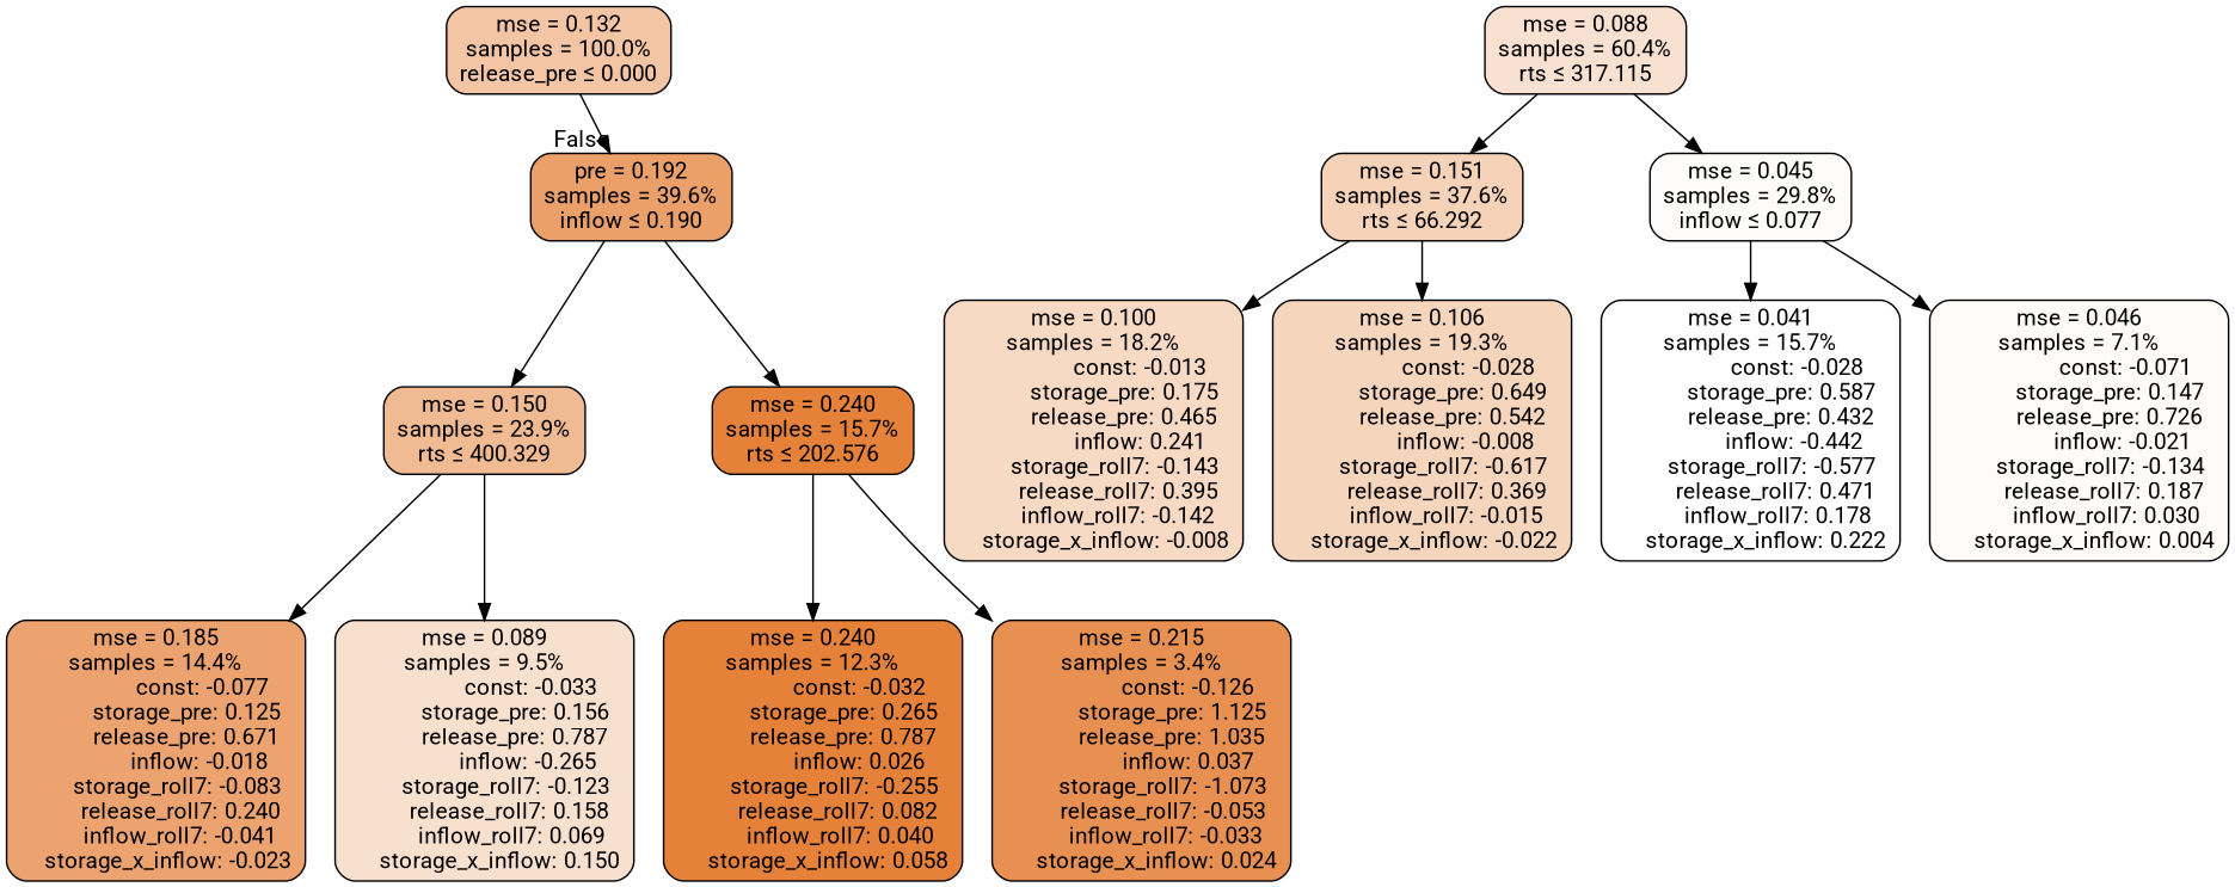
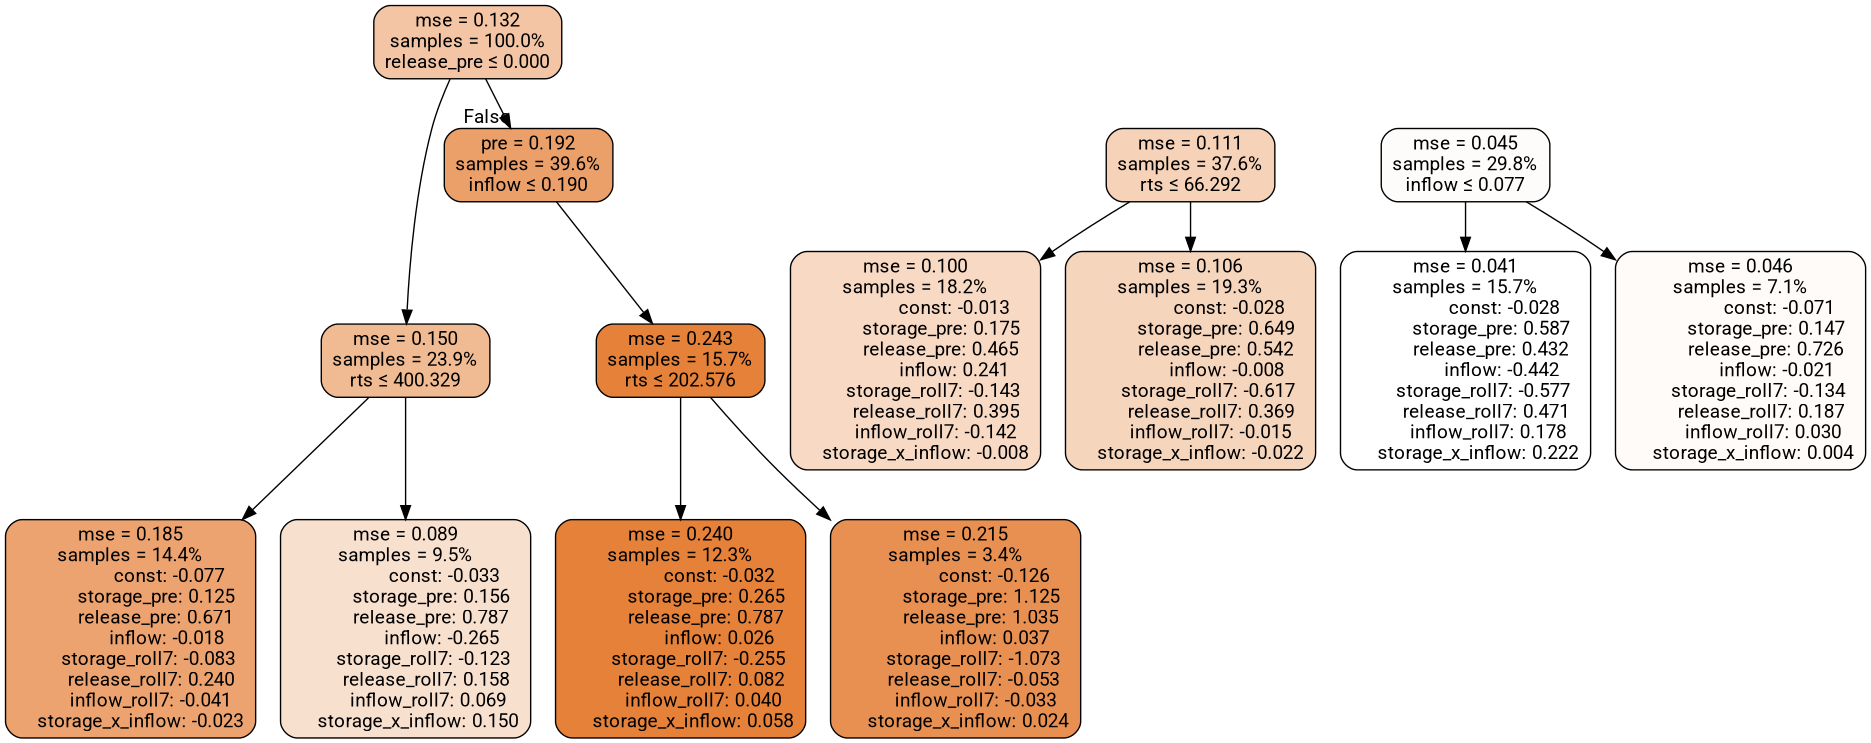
  digraph {
    fontname=Roboto
    node [color=black fillcolor="#e58139" fontname=Roboto shape=rectangle style="filled, rounded"]
    edge [fontname=Roboto]
    n1 [fillcolor="#f3c5a4" label="mse = 0.132\nsamples = 100.0%\nrelease_pre &le; 0.000"]
    n2 [fillcolor="#eb9f69" label="pre = 0.192\nsamples = 39.6%\ninflow &le; 0.190"]
-   n3 [fillcolor="#f8e1d0" label="mse = 0.088\nsamples = 60.4%\nrts &le; 317.115"]
-   n4 [fillcolor="#f5d2b8" label="mse = 0.151\nsamples = 37.6%\nrts &le; 66.292"]
+   n4 [fillcolor="#f5d2b8" label="mse = 0.111\nsamples = 37.6%\nrts &le; 66.292"]
    n5 [fillcolor="#fefcfa" label="mse = 0.045\nsamples = 29.8%\ninflow &le; 0.077"]
    n6 [fillcolor="#f0ba92" label="mse = 0.150\nsamples = 23.9%\nrts &le; 400.329"]
-   n7 [label="mse = 0.240\nsamples = 15.7%\nrts &le; 202.576"]
+   n7 [label="mse = 0.243\nsamples = 15.7%\nrts &le; 202.576"]
    n8 [fillcolor="#f7d9c4" label="mse = 0.100\nsamples = 18.2%\n               const: -0.013\n          storage_pre: 0.175\n          release_pre: 0.465\n               inflow: 0.241\n       storage_roll7: -0.143\n        release_roll7: 0.395\n        inflow_roll7: -0.142\n    storage_x_inflow: -0.008"]
    n9 [fillcolor="#f6d5bd" label="mse = 0.106\nsamples = 19.3%\n               const: -0.028\n          storage_pre: 0.649\n          release_pre: 0.542\n              inflow: -0.008\n       storage_roll7: -0.617\n        release_roll7: 0.369\n        inflow_roll7: -0.015\n    storage_x_inflow: -0.022"]
    n10 [fillcolor="#ffffff" label="mse = 0.041\nsamples = 15.7%\n               const: -0.028\n          storage_pre: 0.587\n          release_pre: 0.432\n              inflow: -0.442\n       storage_roll7: -0.577\n        release_roll7: 0.471\n         inflow_roll7: 0.178\n     storage_x_inflow: 0.222"]
    n11 [fillcolor="#fefbf9" label="mse = 0.046\nsamples = 7.1%\n               const: -0.071\n          storage_pre: 0.147\n          release_pre: 0.726\n              inflow: -0.021\n       storage_roll7: -0.134\n        release_roll7: 0.187\n         inflow_roll7: 0.030\n     storage_x_inflow: 0.004"]
    n12 [fillcolor="#eca36f" label="mse = 0.185\nsamples = 14.4%\n               const: -0.077\n          storage_pre: 0.125\n          release_pre: 0.671\n              inflow: -0.018\n       storage_roll7: -0.083\n        release_roll7: 0.240\n        inflow_roll7: -0.041\n    storage_x_inflow: -0.023"]
    n13 [fillcolor="#f8e0cf" label="mse = 0.089\nsamples = 9.5%\n               const: -0.033\n          storage_pre: 0.156\n          release_pre: 0.787\n              inflow: -0.265\n       storage_roll7: -0.123\n        release_roll7: 0.158\n         inflow_roll7: 0.069\n     storage_x_inflow: 0.150"]
    n14 [label="mse = 0.240\nsamples = 12.3%\n               const: -0.032\n          storage_pre: 0.265\n          release_pre: 0.787\n               inflow: 0.026\n       storage_roll7: -0.255\n        release_roll7: 0.082\n         inflow_roll7: 0.040\n     storage_x_inflow: 0.058"]
    n15 [fillcolor="#e89051" label="mse = 0.215\nsamples = 3.4%\n               const: -0.126\n          storage_pre: 1.125\n          release_pre: 1.035\n               inflow: 0.037\n       storage_roll7: -1.073\n       release_roll7: -0.053\n        inflow_roll7: -0.033\n     storage_x_inflow: 0.024"]
    n1 -> n2 [headlabel=False labelangle=-45 labeldistance=2.5]
-   n2 -> n6
+   n1 -> n6
    n2 -> n7
-   n3 -> n4
-   n3 -> n5
    n4 -> n8
    n4 -> n9
    n5 -> n10
    n5 -> n11
    n6 -> n12
    n6 -> n13
    n7 -> n14
    n7 -> n15
  }
